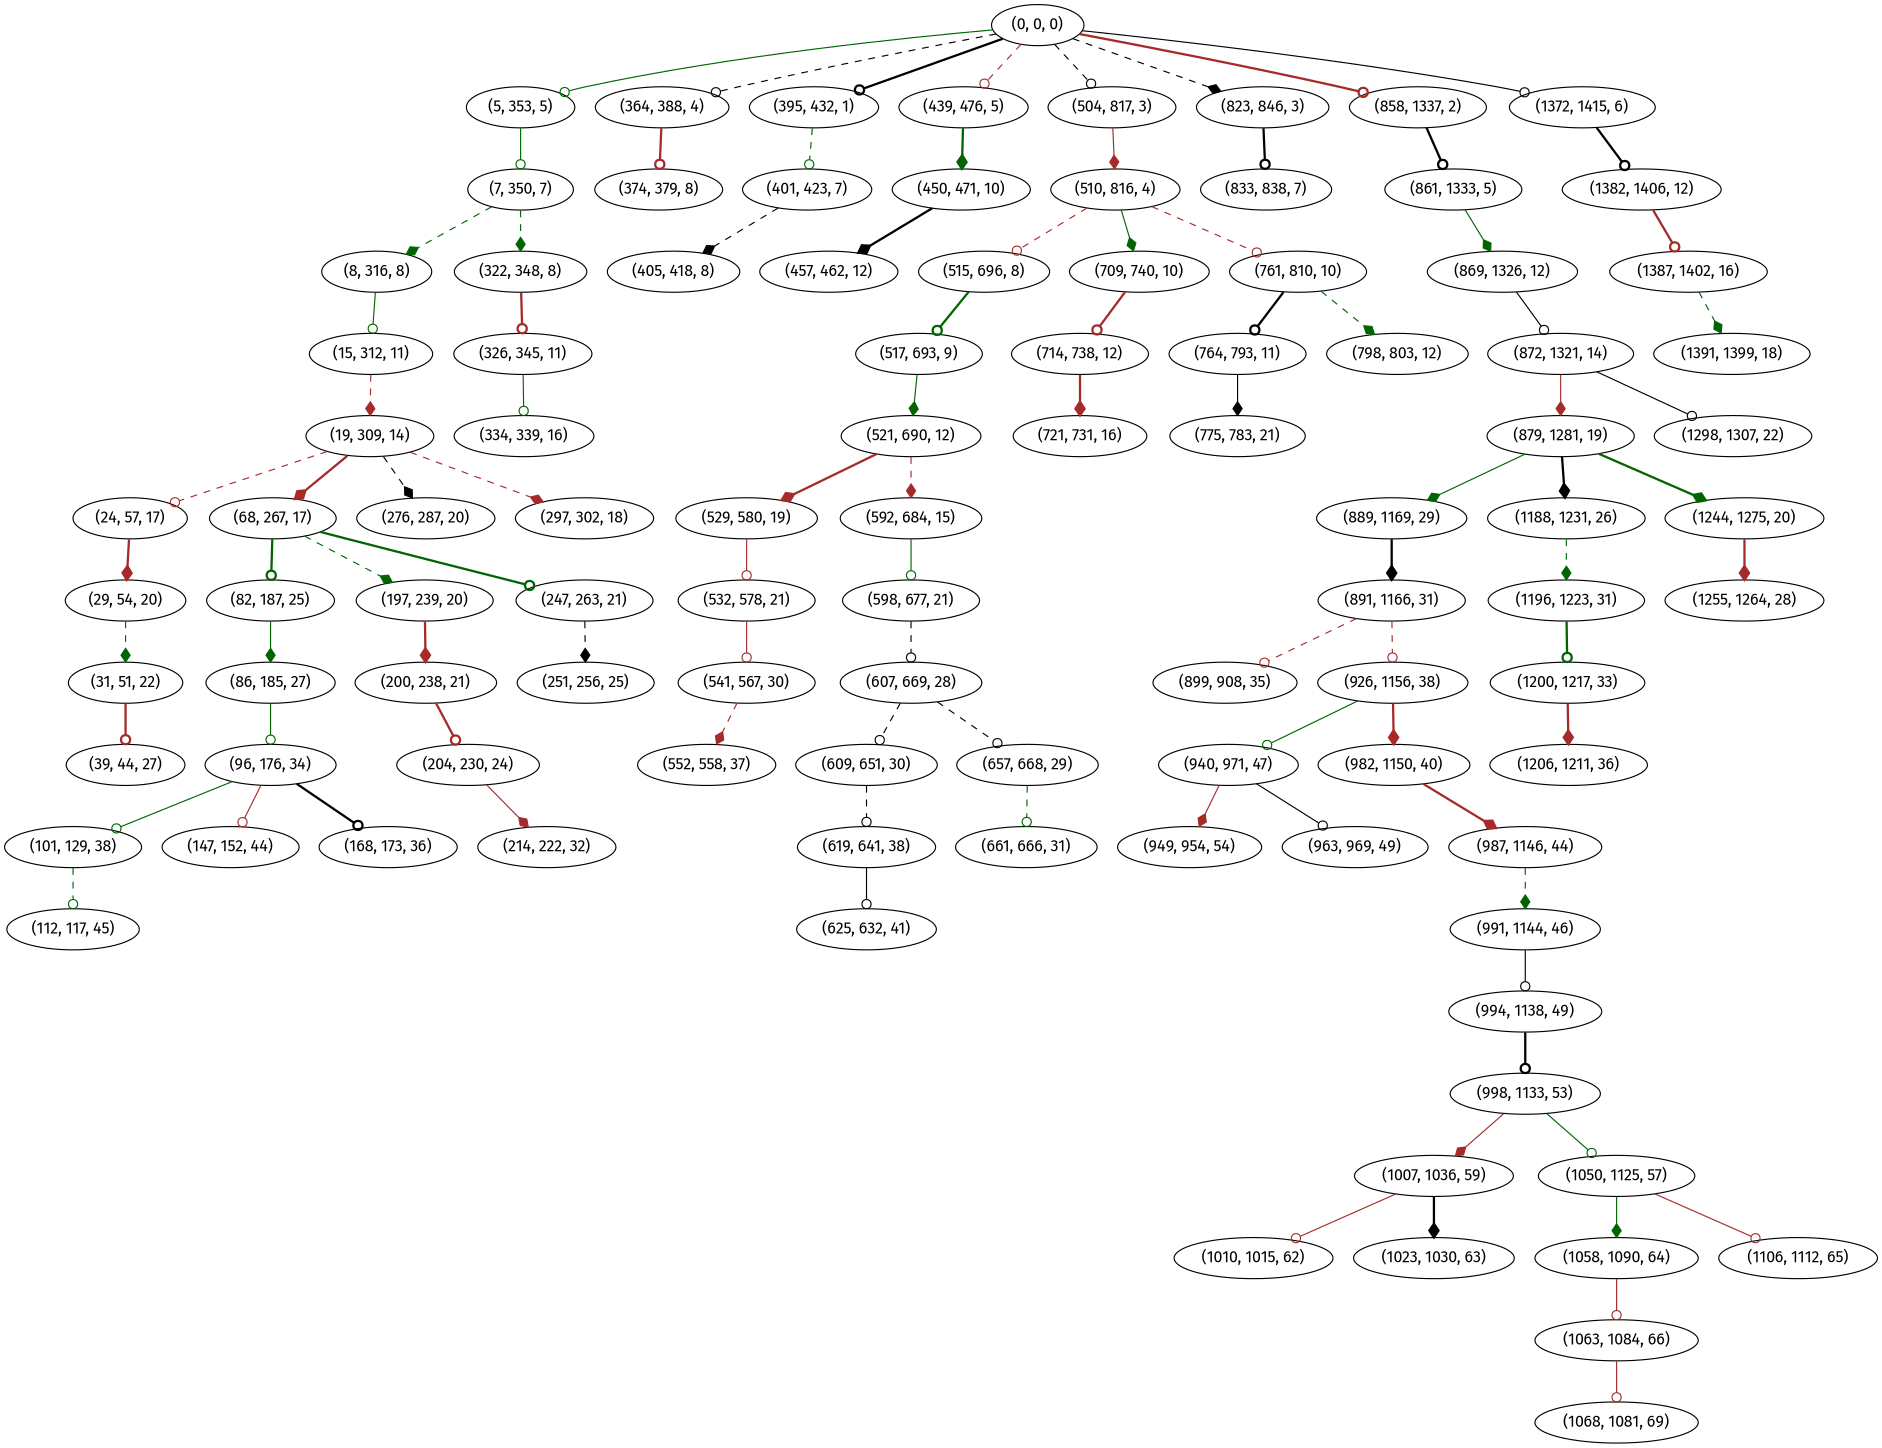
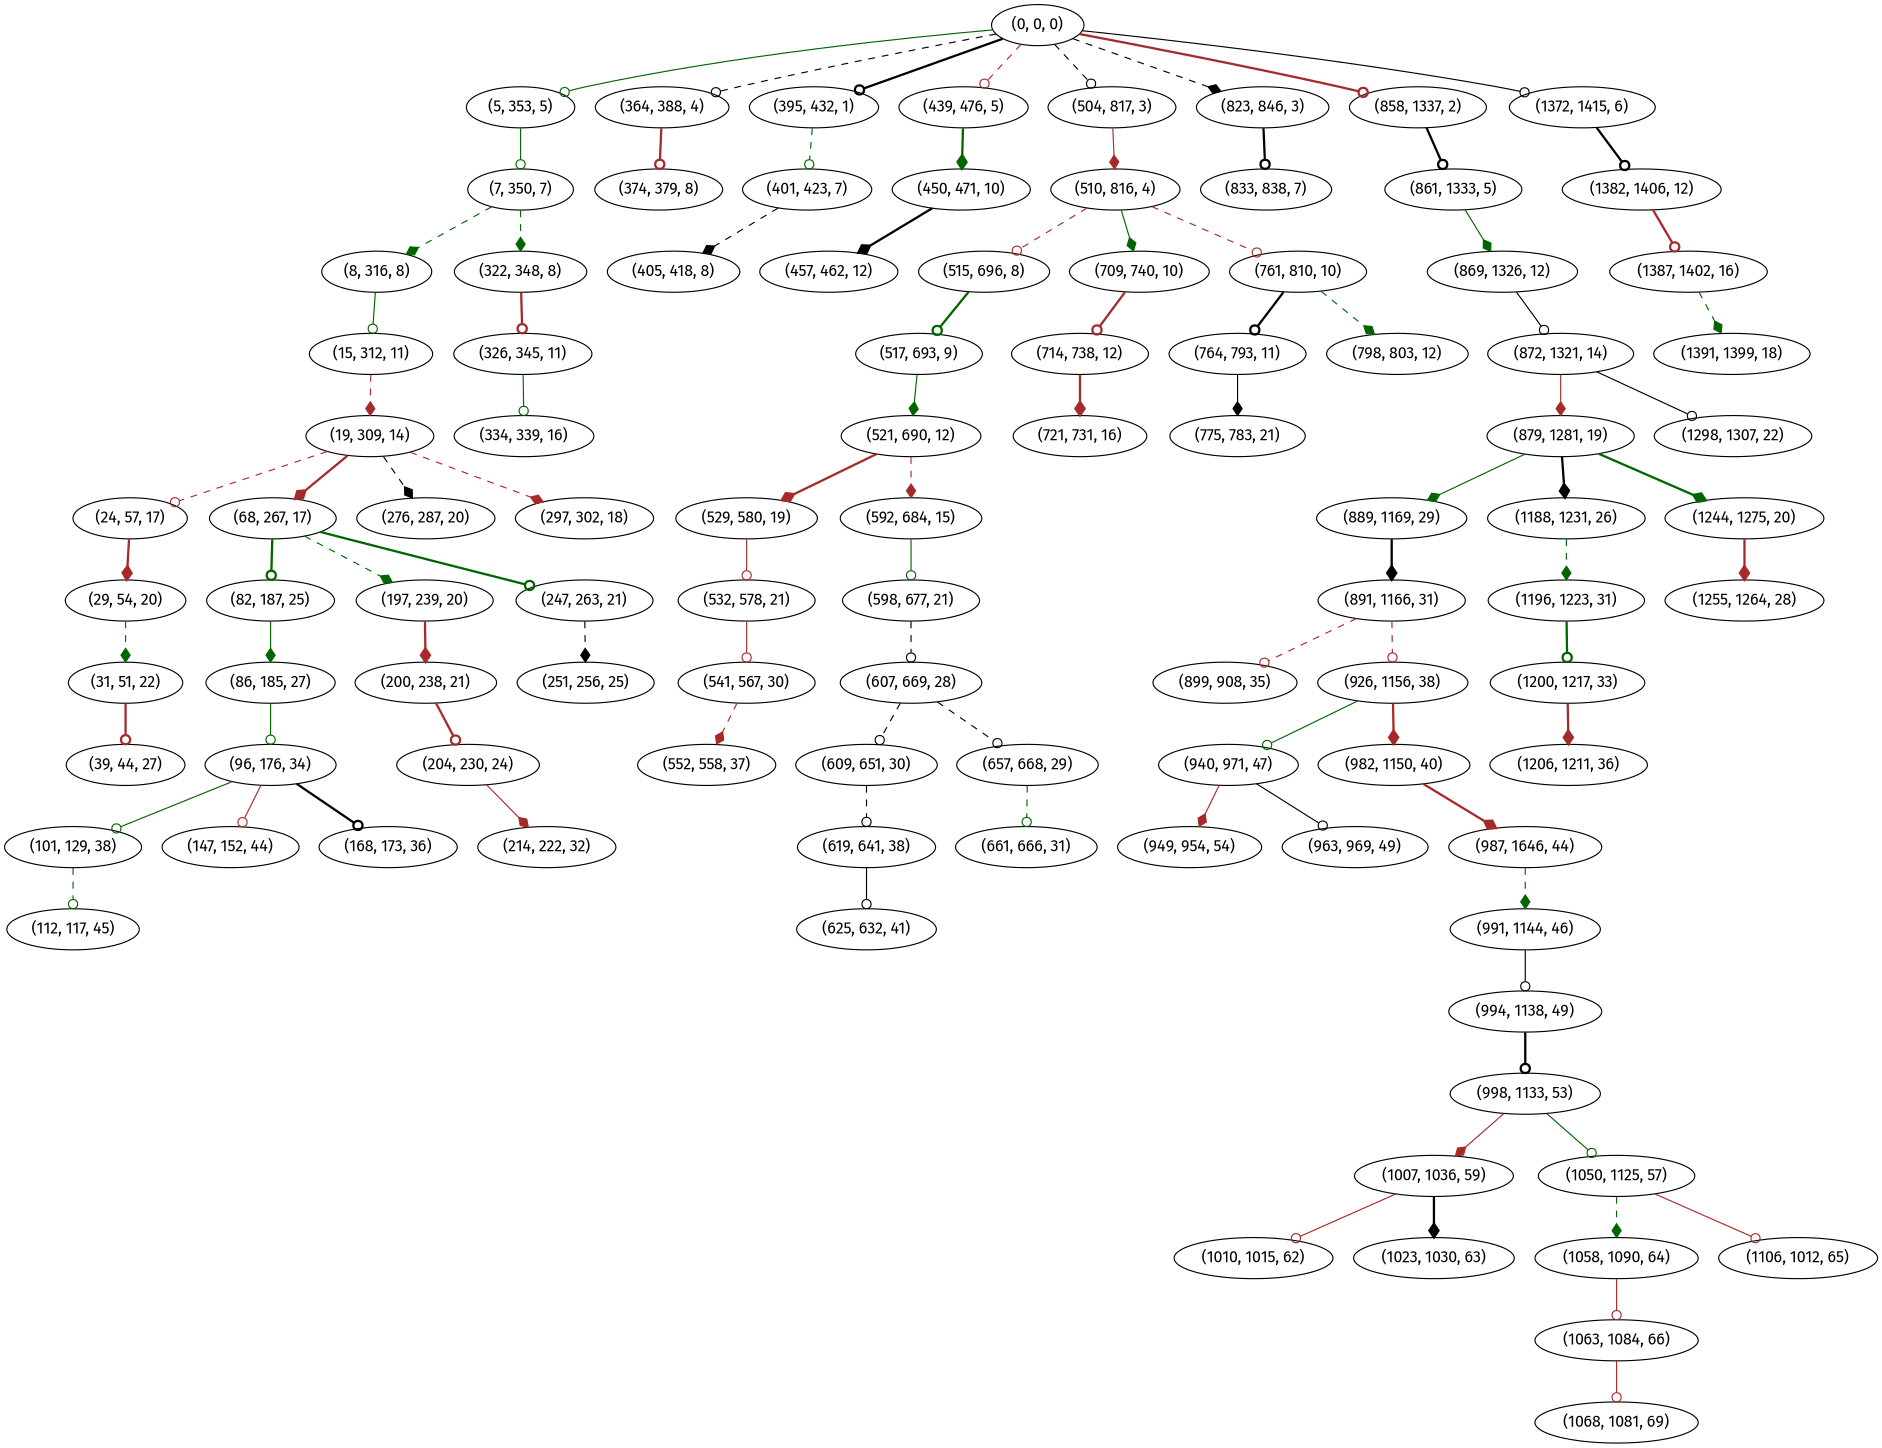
  digraph {
    fontname="Fira Sans"
    node [fontname="Fira Sans"]
    edge [arrowhead=odot color=brown fontname="Fira Sans" style=solid]
    "(0, 0, 0)"
    "(5, 353, 5)"
    "(364, 388, 4)"
    "(395, 432, 1)"
    "(439, 476, 5)"
    "(504, 817, 3)"
    "(823, 846, 3)"
    "(858, 1337, 2)"
    "(1372, 1415, 6)"
    "(7, 350, 7)"
    "(374, 379, 8)"
    "(401, 423, 7)"
    "(450, 471, 10)"
    "(510, 816, 4)"
    "(833, 838, 7)"
    "(861, 1333, 5)"
    "(1382, 1406, 12)"
    "(8, 316, 8)"
    "(322, 348, 8)"
    "(15, 312, 11)"
    "(326, 345, 11)"
    "(19, 309, 14)"
    "(24, 57, 17)"
    "(68, 267, 17)"
    "(276, 287, 20)"
    "(297, 302, 18)"
    "(29, 54, 20)"
    "(82, 187, 25)"
    "(197, 239, 20)"
    "(247, 263, 21)"
    "(31, 51, 22)"
    "(39, 44, 27)"
    "(86, 185, 27)"
    "(200, 238, 21)"
    "(251, 256, 25)"
    "(96, 176, 34)"
    "(101, 129, 38)"
    "(147, 152, 44)"
    "(168, 173, 36)"
    "(112, 117, 45)"
    "(204, 230, 24)"
    "(214, 222, 32)"
    "(334, 339, 16)"
    "(405, 418, 8)"
    "(457, 462, 12)"
    "(515, 696, 8)"
    "(709, 740, 10)"
    "(761, 810, 10)"
    "(517, 693, 9)"
    "(714, 738, 12)"
    "(764, 793, 11)"
    "(798, 803, 12)"
    "(521, 690, 12)"
    "(529, 580, 19)"
    "(592, 684, 15)"
    "(532, 578, 21)"
    "(598, 677, 21)"
    "(541, 567, 30)"
    "(552, 558, 37)"
    "(607, 669, 28)"
    "(609, 651, 30)"
    "(657, 668, 29)"
    "(619, 641, 38)"
    "(661, 666, 31)"
    "(625, 632, 41)"
    "(721, 731, 16)"
    "(775, 783, 21)"
    "(869, 1326, 12)"
    "(872, 1321, 14)"
    "(879, 1281, 19)"
    "(1298, 1307, 22)"
    "(889, 1169, 29)"
    "(1188, 1231, 26)"
    "(1244, 1275, 20)"
    "(891, 1166, 31)"
    "(1196, 1223, 31)"
    "(1255, 1264, 28)"
    "(899, 908, 35)"
    "(926, 1156, 38)"
    "(940, 971, 47)"
    "(982, 1150, 40)"
    "(949, 954, 54)"
    "(963, 969, 49)"
-   "(987, 1146, 44)"
+   "(987, 1146, 44)" [label="(987, 1646, 44)"]
    "(991, 1144, 46)"
    "(994, 1138, 49)"
    "(998, 1133, 53)"
    "(1007, 1036, 59)"
    "(1050, 1125, 57)"
    "(1010, 1015, 62)"
    "(1023, 1030, 63)"
    "(1058, 1090, 64)"
-   "(1106, 1112, 65)"
+   "(1106, 1112, 65)" [label="(1106, 1012, 65)"]
    "(1063, 1084, 66)"
    "(1068, 1081, 69)"
    "(1200, 1217, 33)"
    "(1206, 1211, 36)"
    "(1387, 1402, 16)"
    "(1391, 1399, 18)"
    "(0, 0, 0)" -> "(5, 353, 5)" [color=darkgreen]
    "(0, 0, 0)" -> "(364, 388, 4)" [color=black style=dashed]
    "(0, 0, 0)" -> "(395, 432, 1)" [color=black style=bold]
    "(0, 0, 0)" -> "(439, 476, 5)" [style=dashed]
    "(0, 0, 0)" -> "(504, 817, 3)" [color=black style=dashed]
    "(0, 0, 0)" -> "(823, 846, 3)" [arrowhead=diamond color=black style=dashed]
    "(0, 0, 0)" -> "(858, 1337, 2)" [style=bold]
    "(0, 0, 0)" -> "(1372, 1415, 6)" [color=black]
    "(5, 353, 5)" -> "(7, 350, 7)" [color=darkgreen]
    "(364, 388, 4)" -> "(374, 379, 8)" [style=bold]
    "(395, 432, 1)" -> "(401, 423, 7)" [color=darkgreen style=dashed]
    "(439, 476, 5)" -> "(450, 471, 10)" [arrowhead=diamond color=darkgreen style=bold]
    "(504, 817, 3)" -> "(510, 816, 4)" [arrowhead=diamond]
    "(823, 846, 3)" -> "(833, 838, 7)" [color=black style=bold]
    "(858, 1337, 2)" -> "(861, 1333, 5)" [color=black style=bold]
    "(1372, 1415, 6)" -> "(1382, 1406, 12)" [color=black style=bold]
    "(7, 350, 7)" -> "(8, 316, 8)" [arrowhead=diamond color=darkgreen style=dashed]
    "(7, 350, 7)" -> "(322, 348, 8)" [arrowhead=diamond color=darkgreen style=dashed]
    "(401, 423, 7)" -> "(405, 418, 8)" [arrowhead=diamond color=black style=dashed]
    "(450, 471, 10)" -> "(457, 462, 12)" [arrowhead=diamond color=black style=bold]
    "(510, 816, 4)" -> "(515, 696, 8)" [style=dashed]
    "(510, 816, 4)" -> "(709, 740, 10)" [arrowhead=diamond color=darkgreen]
    "(510, 816, 4)" -> "(761, 810, 10)" [style=dashed]
    "(861, 1333, 5)" -> "(869, 1326, 12)" [arrowhead=diamond color=darkgreen]
    "(1382, 1406, 12)" -> "(1387, 1402, 16)" [style=bold]
    "(8, 316, 8)" -> "(15, 312, 11)" [color=darkgreen]
    "(322, 348, 8)" -> "(326, 345, 11)" [style=bold]
    "(15, 312, 11)" -> "(19, 309, 14)" [arrowhead=diamond style=dashed]
    "(326, 345, 11)" -> "(334, 339, 16)" [color=darkgreen]
    "(19, 309, 14)" -> "(24, 57, 17)" [style=dashed]
    "(19, 309, 14)" -> "(68, 267, 17)" [arrowhead=diamond style=bold]
    "(19, 309, 14)" -> "(276, 287, 20)" [arrowhead=diamond color=black style=dashed]
    "(19, 309, 14)" -> "(297, 302, 18)" [arrowhead=diamond style=dashed]
    "(24, 57, 17)" -> "(29, 54, 20)" [arrowhead=diamond style=bold]
    "(68, 267, 17)" -> "(82, 187, 25)" [color=darkgreen style=bold]
    "(68, 267, 17)" -> "(197, 239, 20)" [arrowhead=diamond color=darkgreen style=dashed]
    "(68, 267, 17)" -> "(247, 263, 21)" [color=darkgreen style=bold]
    "(29, 54, 20)" -> "(31, 51, 22)" [arrowhead=diamond color=darkgreen style=dashed]
    "(82, 187, 25)" -> "(86, 185, 27)" [arrowhead=diamond color=darkgreen]
    "(197, 239, 20)" -> "(200, 238, 21)" [arrowhead=diamond style=bold]
    "(247, 263, 21)" -> "(251, 256, 25)" [arrowhead=diamond color=black style=dashed]
    "(31, 51, 22)" -> "(39, 44, 27)" [style=bold]
    "(86, 185, 27)" -> "(96, 176, 34)" [color=darkgreen]
    "(200, 238, 21)" -> "(204, 230, 24)" [style=bold]
    "(96, 176, 34)" -> "(101, 129, 38)" [color=darkgreen]
    "(96, 176, 34)" -> "(147, 152, 44)"
    "(96, 176, 34)" -> "(168, 173, 36)" [color=black style=bold]
    "(101, 129, 38)" -> "(112, 117, 45)" [color=darkgreen style=dashed]
    "(204, 230, 24)" -> "(214, 222, 32)" [arrowhead=diamond]
    "(515, 696, 8)" -> "(517, 693, 9)" [color=darkgreen style=bold]
    "(709, 740, 10)" -> "(714, 738, 12)" [style=bold]
    "(761, 810, 10)" -> "(764, 793, 11)" [color=black style=bold]
    "(761, 810, 10)" -> "(798, 803, 12)" [arrowhead=diamond color=darkgreen style=dashed]
    "(517, 693, 9)" -> "(521, 690, 12)" [arrowhead=diamond color=darkgreen]
    "(714, 738, 12)" -> "(721, 731, 16)" [arrowhead=diamond style=bold]
    "(764, 793, 11)" -> "(775, 783, 21)" [arrowhead=diamond color=black]
    "(521, 690, 12)" -> "(529, 580, 19)" [arrowhead=diamond style=bold]
    "(521, 690, 12)" -> "(592, 684, 15)" [arrowhead=diamond style=dashed]
    "(529, 580, 19)" -> "(532, 578, 21)"
    "(592, 684, 15)" -> "(598, 677, 21)" [color=darkgreen]
    "(532, 578, 21)" -> "(541, 567, 30)"
    "(598, 677, 21)" -> "(607, 669, 28)" [color=black style=dashed]
    "(541, 567, 30)" -> "(552, 558, 37)" [arrowhead=diamond style=dashed]
    "(607, 669, 28)" -> "(609, 651, 30)" [color=black style=dashed]
    "(607, 669, 28)" -> "(657, 668, 29)" [color=black style=dashed]
    "(609, 651, 30)" -> "(619, 641, 38)" [color=black style=dashed]
    "(657, 668, 29)" -> "(661, 666, 31)" [color=darkgreen style=dashed]
    "(619, 641, 38)" -> "(625, 632, 41)" [color=black]
    "(869, 1326, 12)" -> "(872, 1321, 14)" [color=black]
    "(872, 1321, 14)" -> "(879, 1281, 19)" [arrowhead=diamond]
    "(872, 1321, 14)" -> "(1298, 1307, 22)" [color=black]
    "(879, 1281, 19)" -> "(889, 1169, 29)" [arrowhead=diamond color=darkgreen]
    "(879, 1281, 19)" -> "(1188, 1231, 26)" [arrowhead=diamond color=black style=bold]
    "(879, 1281, 19)" -> "(1244, 1275, 20)" [arrowhead=diamond color=darkgreen style=bold]
    "(889, 1169, 29)" -> "(891, 1166, 31)" [arrowhead=diamond color=black style=bold]
    "(1188, 1231, 26)" -> "(1196, 1223, 31)" [arrowhead=diamond color=darkgreen style=dashed]
    "(1244, 1275, 20)" -> "(1255, 1264, 28)" [arrowhead=diamond style=bold]
    "(891, 1166, 31)" -> "(899, 908, 35)" [style=dashed]
    "(891, 1166, 31)" -> "(926, 1156, 38)" [style=dashed]
    "(1196, 1223, 31)" -> "(1200, 1217, 33)" [color=darkgreen style=bold]
    "(926, 1156, 38)" -> "(940, 971, 47)" [color=darkgreen]
    "(926, 1156, 38)" -> "(982, 1150, 40)" [arrowhead=diamond style=bold]
    "(940, 971, 47)" -> "(949, 954, 54)" [arrowhead=diamond]
    "(940, 971, 47)" -> "(963, 969, 49)" [color=black]
    "(982, 1150, 40)" -> "(987, 1146, 44)" [arrowhead=diamond style=bold]
    "(987, 1146, 44)" -> "(991, 1144, 46)" [arrowhead=diamond color=darkgreen style=dashed]
    "(991, 1144, 46)" -> "(994, 1138, 49)" [color=black]
    "(994, 1138, 49)" -> "(998, 1133, 53)" [color=black style=bold]
    "(998, 1133, 53)" -> "(1007, 1036, 59)" [arrowhead=diamond]
    "(998, 1133, 53)" -> "(1050, 1125, 57)" [color=darkgreen]
    "(1007, 1036, 59)" -> "(1010, 1015, 62)"
    "(1007, 1036, 59)" -> "(1023, 1030, 63)" [arrowhead=diamond color=black style=bold]
-   "(1050, 1125, 57)" -> "(1058, 1090, 64)" [arrowhead=diamond color=darkgreen]
+   "(1050, 1125, 57)" -> "(1058, 1090, 64)" [arrowhead=diamond color=darkgreen style=dashed]
    "(1050, 1125, 57)" -> "(1106, 1112, 65)"
    "(1058, 1090, 64)" -> "(1063, 1084, 66)"
    "(1063, 1084, 66)" -> "(1068, 1081, 69)"
    "(1200, 1217, 33)" -> "(1206, 1211, 36)" [arrowhead=diamond style=bold]
    "(1387, 1402, 16)" -> "(1391, 1399, 18)" [arrowhead=diamond color=darkgreen style=dashed]
  }
